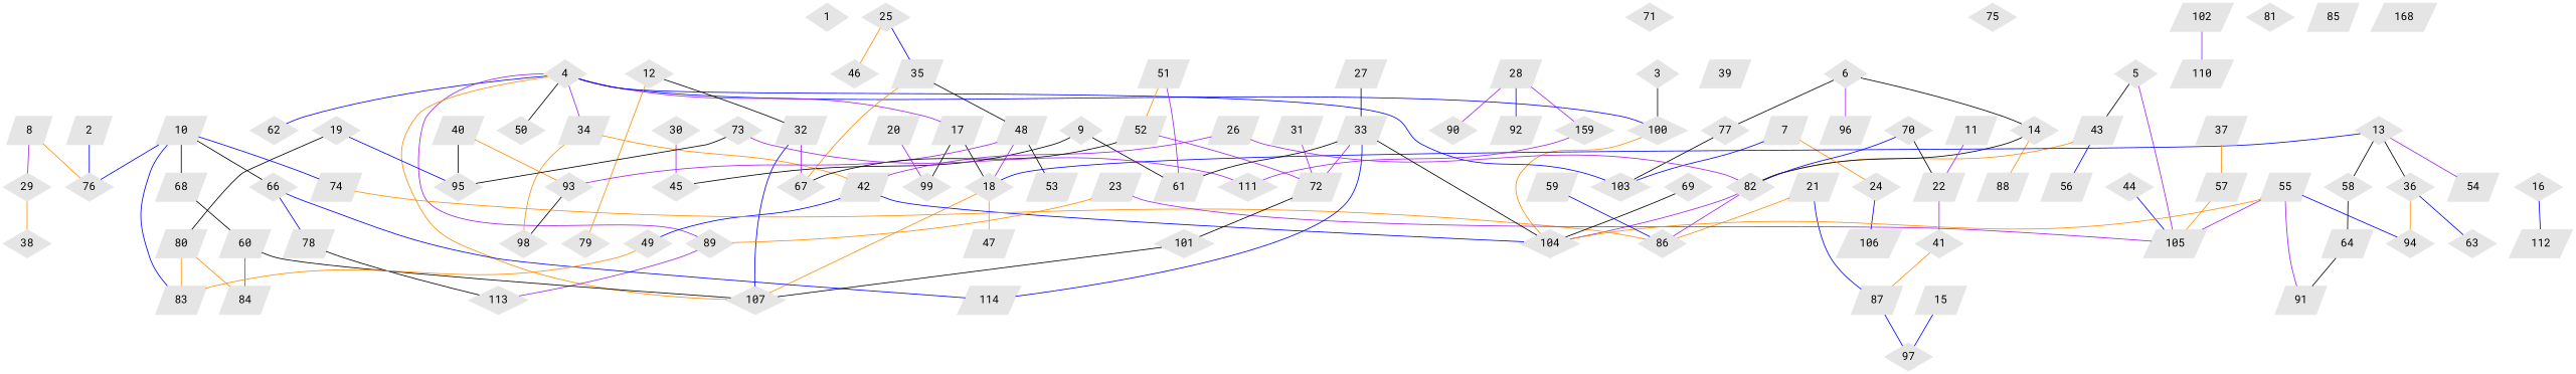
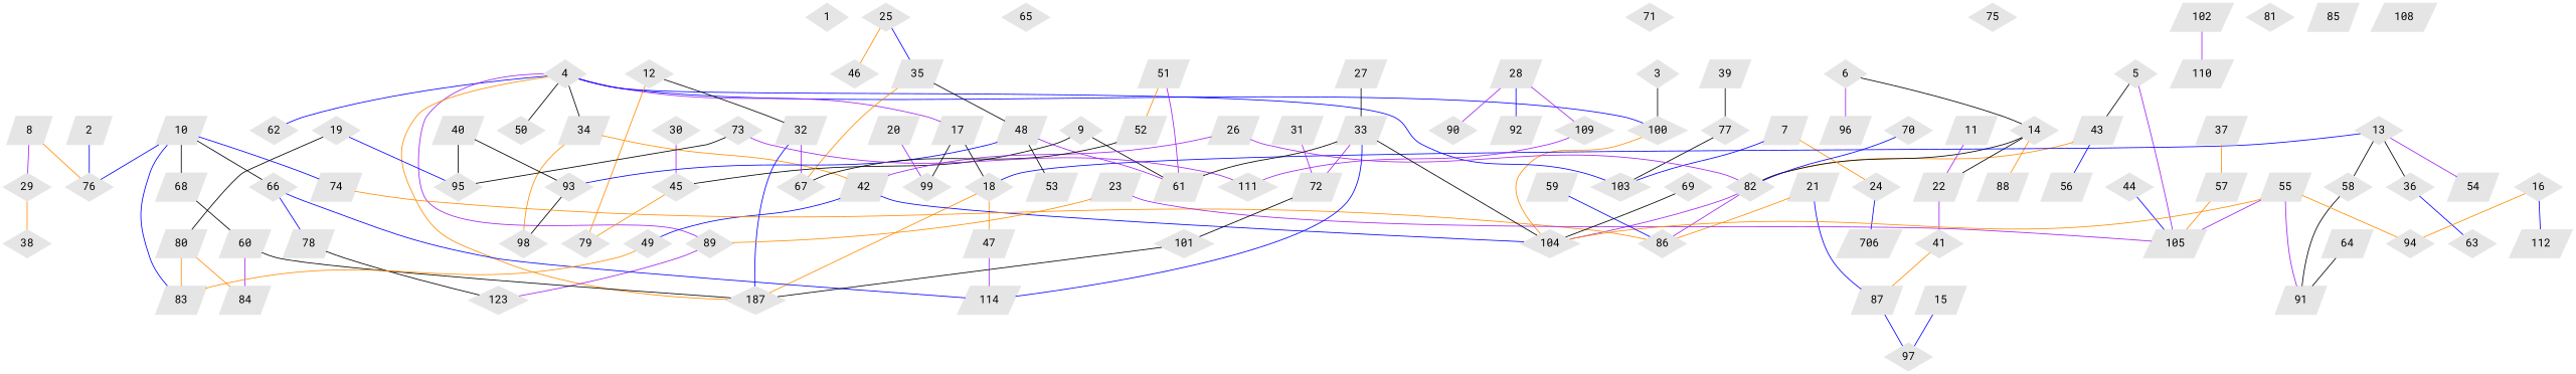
  graph {
    fontname="Roboto Mono"
    node [color=gray90 fontname="Roboto Mono" shape=diamond style=filled]
    edge [color=black fontname="Roboto Mono"]
    1
    2 [shape=parallelogram]
    76
    3
    100
    104
    4
    17 [shape=parallelogram]
    34 [shape=parallelogram]
    50
    62
    89
    103
-   107
+   107 [label=187]
    18
    99
    42 [shape=parallelogram]
    98
-   113
+   113 [label=123]
    43 [shape=parallelogram]
    5
    105 [shape=parallelogram]
    82
    56 [shape=parallelogram]
    6
    14
    77
    96 [shape=parallelogram]
    22 [shape=parallelogram]
    88 [shape=parallelogram]
    7 [shape=parallelogram]
    24
-   106 [shape=parallelogram]
+   106 [shape=parallelogram label=706]
    8 [shape=parallelogram]
    29
    38
    9
    45
    61 [shape=parallelogram]
    40 [shape=parallelogram]
    95
    93
    79
    10 [shape=parallelogram]
    66
    68 [shape=parallelogram]
    74 [shape=parallelogram]
    83 [shape=parallelogram]
    114 [shape=parallelogram]
    78 [shape=parallelogram]
    60 [shape=parallelogram]
    86
    11 [shape=parallelogram]
    41
    32 [shape=parallelogram]
    12
    67
    13
    36
    54 [shape=parallelogram]
    58
    47 [shape=parallelogram]
    63
    91 [shape=parallelogram]
    15 [shape=parallelogram]
    97
    16
    94
    112 [shape=parallelogram]
    80 [shape=parallelogram]
    19
    84 [shape=parallelogram]
    20 [shape=parallelogram]
    21 [shape=parallelogram]
    87 [shape=parallelogram]
    23 [shape=parallelogram]
    35 [shape=parallelogram]
    25
    46
    48 [shape=parallelogram]
    26 [shape=parallelogram]
    49
    27 [shape=parallelogram]
    33 [shape=parallelogram]
    72 [shape=parallelogram]
    28 [shape=parallelogram]
    90
    92 [shape=parallelogram]
-   109 [label=159]
+   109
    111
    30
    31 [shape=parallelogram]
    101
    53 [shape=parallelogram]
    37 [shape=parallelogram]
    57 [shape=parallelogram]
    39 [shape=parallelogram]
    44
    51 [shape=parallelogram]
    52 [shape=parallelogram]
    55 [shape=parallelogram]
    59 [shape=parallelogram]
    64 [shape=parallelogram]
+   65
    69
    70
    71
    73
    75
    102 [shape=parallelogram]
    110 [shape=parallelogram]
    81
    85 [shape=parallelogram]
-   108 [shape=parallelogram label=168]
+   108 [shape=parallelogram]
    2 -- 76 [color=blue]
    3 -- 100
    100 -- 104 [color=darkorange]
    4 -- 100 [color=blue]
    4 -- 17 [color=purple]
-   4 -- 34 [color=purple]
+   4 -- 34
    4 -- 50
    4 -- 62 [color=blue]
    4 -- 89 [color=purple]
    4 -- 103 [color=blue]
    4 -- 107 [color=darkorange]
    17 -- 18
    17 -- 99
    34 -- 42 [color=darkorange]
    34 -- 98 [color=darkorange]
    89 -- 113 [color=purple]
    18 -- 107 [color=darkorange]
    18 -- 47 [color=darkorange]
    42 -- 104 [color=blue]
    42 -- 49 [color=blue]
    43 -- 82 [color=darkorange]
    43 -- 56 [color=blue]
    5 -- 43
    5 -- 105 [color=purple]
    82 -- 104 [color=purple]
    82 -- 86 [color=purple]
    6 -- 14
-   6 -- 77
+   39 -- 77
    6 -- 96 [color=purple]
    14 -- 82
-   70 -- 22
+   14 -- 22
    14 -- 88 [color=darkorange]
    77 -- 103
    22 -- 41 [color=purple]
    7 -- 103 [color=blue]
    7 -- 24 [color=darkorange]
    24 -- 106 [color=blue]
    8 -- 76 [color=darkorange]
    8 -- 29 [color=purple]
    29 -- 38 [color=darkorange]
    9 -- 45
    9 -- 61
+   45 -- 79 [color=darkorange]
    40 -- 95
-   40 -- 93 [color=darkorange]
+   40 -- 93
    93 -- 98
    10 -- 76 [color=blue]
    10 -- 66
    10 -- 68
    10 -- 74 [color=blue]
    10 -- 83 [color=blue]
    66 -- 114 [color=blue]
    66 -- 78 [color=blue]
    68 -- 60
    74 -- 86 [color=darkorange]
    78 -- 113
    60 -- 107
    60 -- 84 [color=purple]
    11 -- 22 [color=purple]
    41 -- 87 [color=darkorange]
    32 -- 107 [color=blue]
    32 -- 67 [color=purple]
    12 -- 79 [color=darkorange]
    12 -- 32
    13 -- 18 [color=blue]
    13 -- 36
    13 -- 54 [color=purple]
    13 -- 58
    36 -- 63 [color=blue]
-   58 -- 64
+   58 -- 91
+   47 -- 114 [color=purple]
    15 -- 97 [color=blue]
-   36 -- 94 [color=darkorange]
+   16 -- 94 [color=darkorange]
    16 -- 112 [color=blue]
    80 -- 83 [color=darkorange]
    80 -- 84 [color=darkorange]
    19 -- 95 [color=blue]
    19 -- 80
    20 -- 99 [color=purple]
    21 -- 86 [color=darkorange]
    21 -- 87 [color=blue]
    87 -- 97 [color=blue]
    23 -- 89 [color=darkorange]
    23 -- 105 [color=purple]
    35 -- 67 [color=darkorange]
    35 -- 48
    25 -- 35 [color=blue]
    25 -- 46 [color=darkorange]
-   48 -- 18 [color=purple]
-   48 -- 93 [color=purple]
+   48 -- 61 [color=purple]
+   48 -- 93 [color=blue]
    48 -- 53
    26 -- 42 [color=purple]
    26 -- 82 [color=purple]
    49 -- 83 [color=darkorange]
    27 -- 33
    33 -- 104
    33 -- 61
    33 -- 114 [color=blue]
    33 -- 72 [color=purple]
    72 -- 101
    28 -- 90 [color=purple]
    28 -- 92 [color=blue]
    28 -- 109 [color=purple]
    109 -- 111 [color=purple]
    30 -- 45 [color=purple]
    31 -- 72 [color=purple]
    101 -- 107
    37 -- 57 [color=darkorange]
    57 -- 105 [color=darkorange]
    44 -- 105 [color=blue]
    51 -- 61 [color=purple]
    51 -- 52 [color=darkorange]
    52 -- 67
-   52 -- 72 [color=purple]
    55 -- 104 [color=darkorange]
    55 -- 105 [color=purple]
    55 -- 91 [color=purple]
-   55 -- 94 [color=blue]
+   55 -- 94 [color=darkorange]
    59 -- 86 [color=blue]
    64 -- 91
    69 -- 104
    70 -- 82 [color=blue]
    73 -- 95
    73 -- 111 [color=purple]
    102 -- 110 [color=purple]
  }
